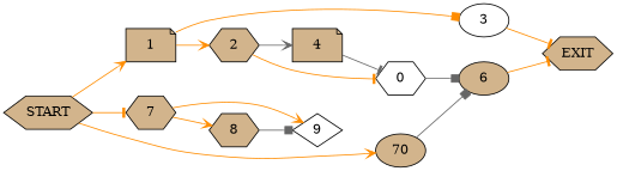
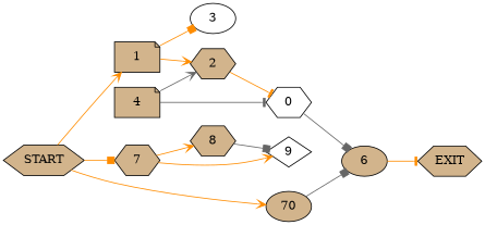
  digraph {
    rankdir=LR
    node [fillcolor=tan shape=hexagon style=filled]
    edge [arrowhead=vee color=darkorange]
    n1 [label=START]
    1 [shape=note]
    7
    n4 [label=70 shape=ellipse]
    2
    3 [fillcolor=white shape=ellipse]
    8
    9 [fillcolor=white shape=diamond]
    6 [shape=ellipse]
    n10 [label=EXIT]
    4 [shape=note]
    n12 [fillcolor=white label=0]
    n1 -> 1
-   n1 -> 7 [arrowhead=tee]
+   n1 -> 7 [arrowhead=box]
    n1 -> n4
    1 -> 2
    1 -> 3 [arrowhead=box]
    7 -> 8
    7 -> 9
    n4 -> 6 [arrowhead=box color=gray40]
-   2 -> 4 [color=gray40]
+   4 -> 2 [color=gray40]
    2 -> n12 [arrowhead=tee]
-   3 -> n10 [arrowhead=tee]
    8 -> 9 [arrowhead=box color=gray40]
    6 -> n10 [arrowhead=tee]
    4 -> n12 [arrowhead=tee color=gray40]
    n12 -> 6 [arrowhead=box color=gray40]
  }
